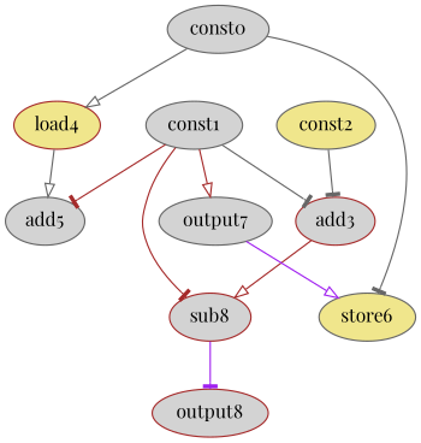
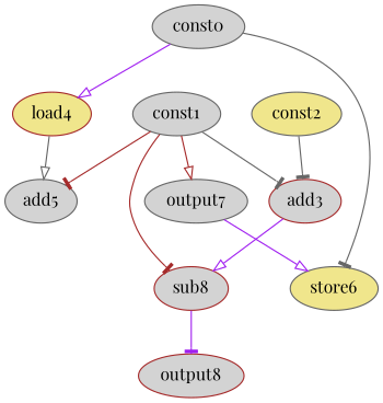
  digraph {
    fontname="Playfair Display"
    node [color=gray40 fillcolor=lightgrey fontname="Playfair Display" opcode=const style=filled]
    edge [arrowhead=tee color=gray40 fontname="Playfair Display" operand=0]
    load4 [color=brown fillcolor=khaki opcode=load]
    const0
    store6 [fillcolor=khaki opcode=store]
    add5 [opcode=add]
    add3 [color=brown opcode=add]
    const1
    output7 [opcode=output]
    sub8 [color=brown opcode=sub]
    const2 [fillcolor=khaki]
    n10 [color=brown label=output8 opcode=output]
    load4 -> add5 [arrowhead=onormal operand=1]
-   const0 -> load4 [arrowhead=onormal]
+   const0 -> load4 [arrowhead=onormal color=purple]
    const0 -> store6
-   add3 -> sub8 [arrowhead=onormal color=brown]
+   add3 -> sub8 [arrowhead=onormal color=purple]
    const1 -> add5 [color=brown]
    const1 -> add3
    const1 -> output7 [arrowhead=onormal color=brown]
    const1 -> sub8 [color=brown operand=1]
    output7 -> store6 [arrowhead=onormal color=purple operand=1]
    sub8 -> n10 [color=purple]
    const2 -> add3 [operand=1]
  }
